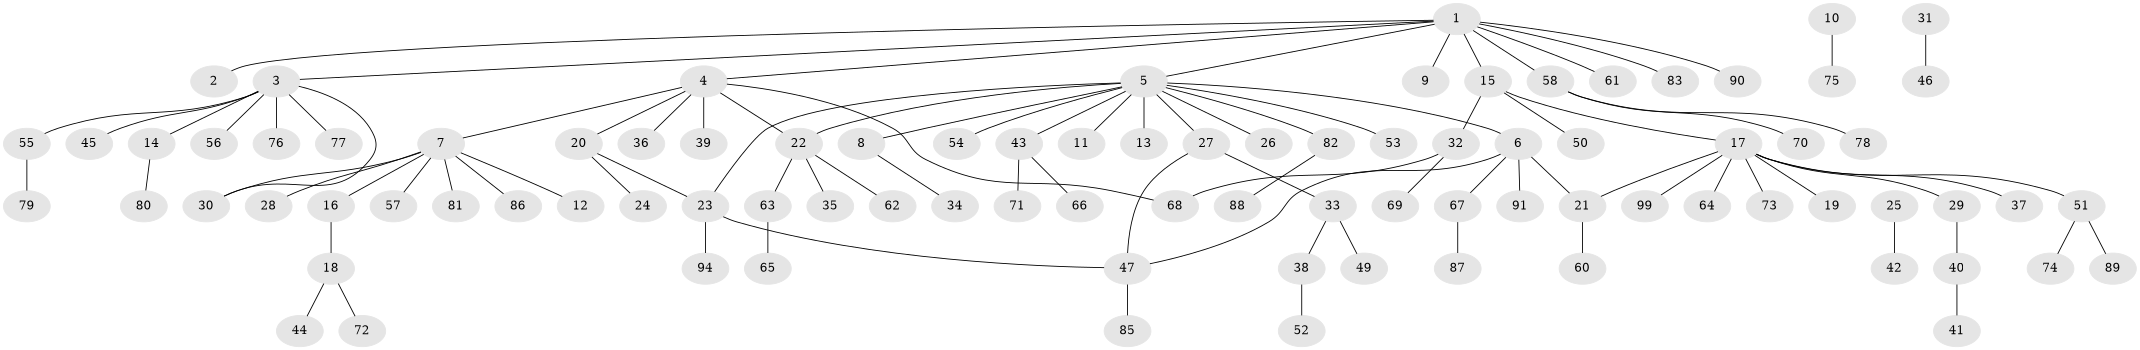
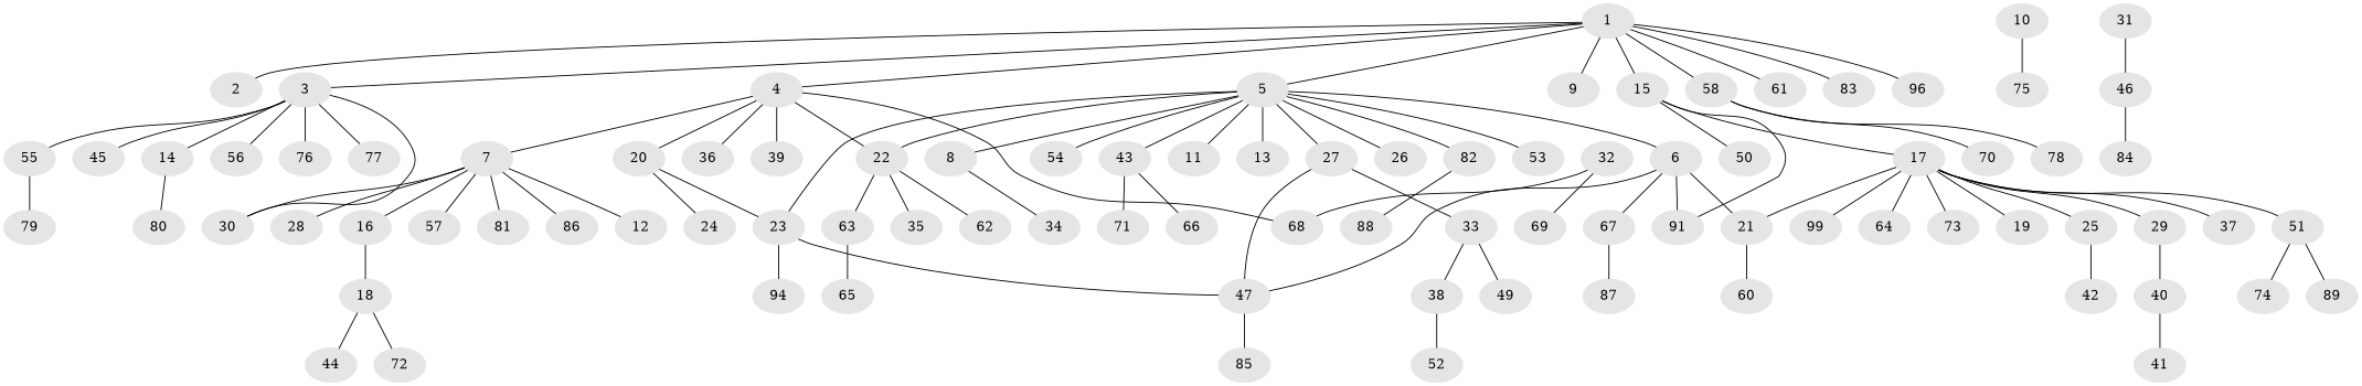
  graph {
    node [color=gray90 style=filled]
    1
    2
    3
    4
    5
    9
    15
    58
    61
    83
-   90
+   90 [label=96]
    14
    30
    45
    55
    56
    76
    77
    7
    20
    22
    36
    39
    68
    6
    8
    11
    13
    23
    26
    27
    43
    53
    54
    82
    17
    32
    50
    70
    78
    80
    79
    12
    16
    28
    57
    81
    86
    24
    35
    62
    63
    21
    47
    67
    91
    34
    10
    75
    n60 [label=94]
    33
    66
    71
    88
    60
    85
    87
    18
    19
    25
    29
    37
    51
    n74 [label=99]
    64
    73
    69
    44
    72
    42
    40
    31
    46
    74
    89
    65
    38
    49
    41
+   84
    52
    1 -- 2
    1 -- 3
    1 -- 4
    1 -- 5
    1 -- 9
    1 -- 15
    1 -- 58
    1 -- 61
    1 -- 83
    1 -- 90
    3 -- 14
    3 -- 30
    3 -- 45
    3 -- 55
    3 -- 56
    3 -- 76
    3 -- 77
    4 -- 7
    4 -- 20
    4 -- 22
    4 -- 36
    4 -- 39
    4 -- 68
    5 -- 22
    5 -- 6
    5 -- 8
    5 -- 11
    5 -- 13
    5 -- 23
    5 -- 26
    5 -- 27
    5 -- 43
    5 -- 53
    5 -- 54
    5 -- 82
    15 -- 17
-   15 -- 32
+   15 -- 91
    15 -- 50
    58 -- 70
    58 -- 78
    14 -- 80
    55 -- 79
    7 -- 30
    7 -- 12
    7 -- 16
    7 -- 28
    7 -- 57
    7 -- 81
    7 -- 86
    20 -- 23
    20 -- 24
    22 -- 35
    22 -- 62
    22 -- 63
    6 -- 21
    6 -- 47
    6 -- 67
    6 -- 91
    8 -- 34
    23 -- 47
    23 -- n60
    27 -- 47
    27 -- 33
    43 -- 66
    43 -- 71
    82 -- 88
    17 -- 21
    17 -- 19
+   17 -- 25
    17 -- 29
    17 -- 37
    17 -- 51
    17 -- n74
    17 -- 64
    17 -- 73
    32 -- 68
    32 -- 69
    16 -- 18
    63 -- 65
    21 -- 60
    47 -- 85
    67 -- 87
    10 -- 75
    33 -- 38
    33 -- 49
    18 -- 44
    18 -- 72
    25 -- 42
    29 -- 40
    51 -- 74
    51 -- 89
    40 -- 41
    31 -- 46
+   46 -- 84
    38 -- 52
  }
